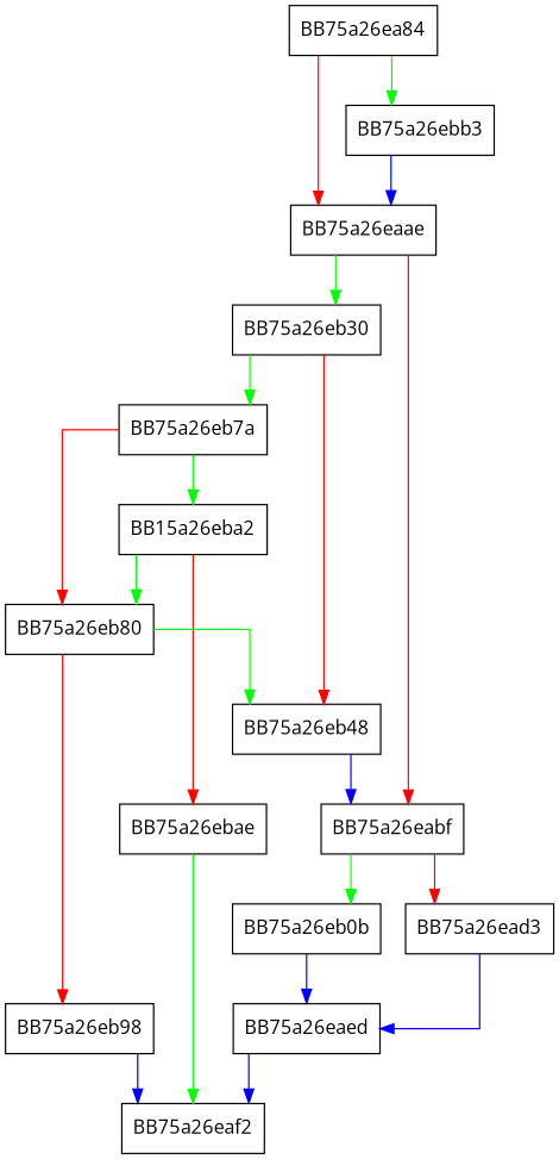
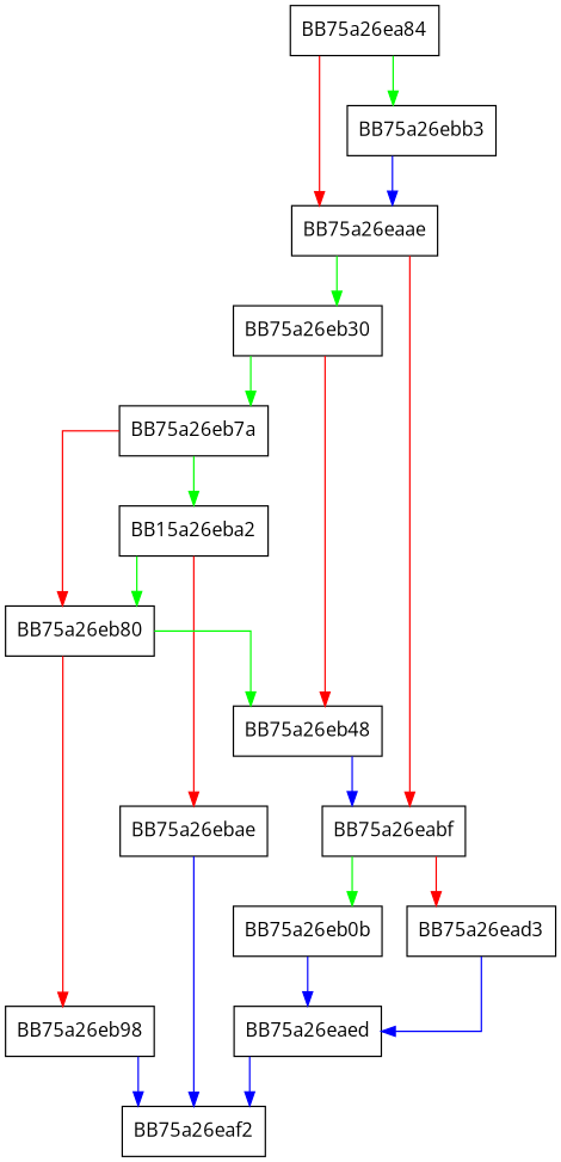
  digraph {
    fontname="Open Sans"
    splines=ortho
    node [fontname="Open Sans" shape=box]
    edge [color=green fontname="Open Sans"]
    BB75a26ea84
    BB75a26ebb3
    BB75a26eaae
    BB75a26eb30
    BB75a26eabf
    BB75a26eb7a
    BB75a26eb48
    BB75a26eb0b
    BB75a26ead3
    n10 [label=BB15a26eba2]
    BB75a26eb80
    BB75a26eaed
    BB75a26eaf2
    BB75a26ebae
    BB75a26eb98
    BB75a26ea84 -> BB75a26ebb3
    BB75a26ea84 -> BB75a26eaae [color=red]
    BB75a26ebb3 -> BB75a26eaae [color=blue]
    BB75a26eaae -> BB75a26eb30
    BB75a26eaae -> BB75a26eabf [color=red]
    BB75a26eb30 -> BB75a26eb7a
    BB75a26eb30 -> BB75a26eb48 [color=red]
    BB75a26eabf -> BB75a26eb0b
    BB75a26eabf -> BB75a26ead3 [color=red]
    BB75a26eb7a -> n10
    BB75a26eb7a -> BB75a26eb80 [color=red]
    BB75a26eb48 -> BB75a26eabf [color=blue]
    BB75a26eb0b -> BB75a26eaed [color=blue]
    BB75a26ead3 -> BB75a26eaed [color=blue]
    n10 -> BB75a26eb80
    n10 -> BB75a26ebae [color=red]
    BB75a26eb80 -> BB75a26eb48
    BB75a26eb80 -> BB75a26eb98 [color=red]
    BB75a26eaed -> BB75a26eaf2 [color=blue]
-   BB75a26ebae -> BB75a26eaf2
+   BB75a26ebae -> BB75a26eaf2 [color=blue]
    BB75a26eb98 -> BB75a26eaf2 [color=blue]
  }
